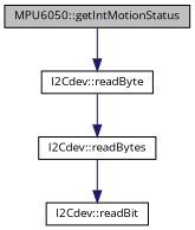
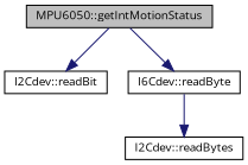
  digraph {
    fontname="Open Sans"
    rankdir=TB
    node [color=black fillcolor=white fontname="Open Sans" fontsize=10 shape=record style=filled]
    edge [color=midnightblue fontname="Open Sans" fontsize=10 labelfontname=Helvetica labelfontsize=10 style=solid]
    n1 [fillcolor=grey75 fontcolor=black height=0.2 label="MPU6050::getIntMotionStatus" width=0.4]
    n2 [height=0.2 label="I2Cdev::readBit" width=0.4]
-   n3 [height=0.2 label="I2Cdev::readByte" width=0.4]
+   n3 [height=0.2 label="I6Cdev::readByte" width=0.4]
    n4 [height=0.2 label="I2Cdev::readBytes" width=0.4]
-   n4 -> n2
+   n1 -> n2
    n1 -> n3
    n3 -> n4
  }
